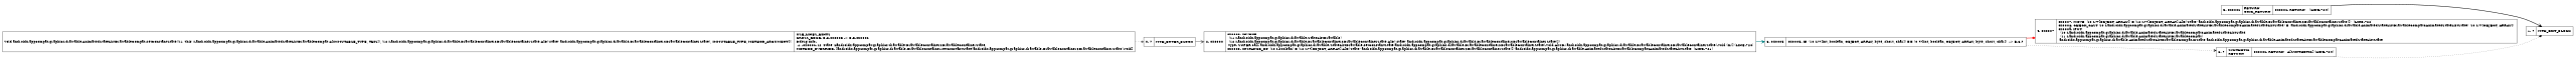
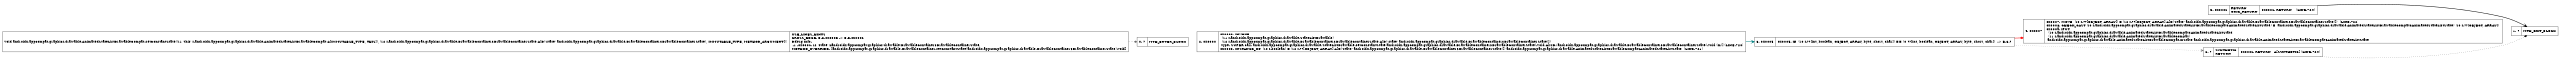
  digraph {
    rankdir=LR
    node [shape=record]
    edge [arrowhead=vee color=gray40 style=bold]
    n1 [label="{0\:\ ?|MTH_ENTER_BLOCK\l}"]
    n2 [label="{2\:\ 0x0000|0x0000: INVOKE  \l  (r1 I:androidx.appcompat.graphics.drawable.StateListDrawable)\l  (r2 I:androidx.appcompat.graphics.drawable.DrawableContainer$DrawableContainerState A[D('state' androidx.appcompat.graphics.drawable.DrawableContainer$DrawableContainerState)])\l type: SUPER call: androidx.appcompat.graphics.drawable.StateListDrawable.setConstantState(androidx.appcompat.graphics.drawable.DrawableContainer$DrawableContainerState):void A[MD:(androidx.appcompat.graphics.drawable.DrawableContainer$DrawableContainerState):void (m)] (LINE:720)\l0x0003: INSTANCE_OF  (r0 I:boolean) = (r2 I:??[OBJECT, ARRAY] A[D('state' androidx.appcompat.graphics.drawable.DrawableContainer$DrawableContainerState)]) androidx.appcompat.graphics.drawable.AnimatedStateListDrawableCompat$AnimatedStateListState  (LINE:721)\l}"]
    n3 [label="{3\:\ 0x0005|0x0005: IF  (r0 I:??[int, boolean, OBJECT, ARRAY, byte, short, char]) == (0 ??[int, boolean, OBJECT, ARRAY, byte, short, char])  \-\> B:6:? \l}"]
    n4 [label="{4\:\ 0x0007|0x0007: MOVE  (r0 I:??[OBJECT, ARRAY]) = (r2 I:??[OBJECT, ARRAY] A[D('state' androidx.appcompat.graphics.drawable.DrawableContainer$DrawableContainerState)])  (LINE:722)\l0x0008: CHECK_CAST (r0 I:androidx.appcompat.graphics.drawable.AnimatedStateListDrawableCompat$AnimatedStateListState) = (androidx.appcompat.graphics.drawable.AnimatedStateListDrawableCompat$AnimatedStateListState) (r0 I:??[OBJECT, ARRAY]) \l0x000a: IPUT  \l  (r0 I:androidx.appcompat.graphics.drawable.AnimatedStateListDrawableCompat$AnimatedStateListState)\l  (r1 I:androidx.appcompat.graphics.drawable.AnimatedStateListDrawableCompat)\l androidx.appcompat.graphics.drawable.AnimatedStateListDrawableCompat.mState androidx.appcompat.graphics.drawable.AnimatedStateListDrawableCompat$AnimatedStateListState \l}"]
    n5 [label="{6\:\ ?|SYNTHETIC\lRETURN\l|0x000c: RETURN   A[SYNTHETIC] (LINE:724)\l}"]
    n6 [label="{1\:\ ?|MTH_EXIT_BLOCK\l}"]
    n7 [label="{5\:\ 0x000c|RETURN\lORIG_RETURN\l|0x000c: RETURN    (LINE:724)\l}"]
    n8 [label="{void androidx.appcompat.graphics.drawable.AnimatedStateListDrawableCompat.setConstantState((r1 'this' I:androidx.appcompat.graphics.drawable.AnimatedStateListDrawableCompat A[IMMUTABLE_TYPE, THIS]), (r2 I:androidx.appcompat.graphics.drawable.DrawableContainer$DrawableContainerState A[D('state' androidx.appcompat.graphics.drawable.DrawableContainer$DrawableContainerState), IMMUTABLE_TYPE, METHOD_ARGUMENT]))  | USE_LINES_HINTS\lCROSS_EDGE: B:3:0x0005 \-\> B:5:0x000c\lDebug Info:\l  \-1 \-0x000c: r2 'state' Landroidx\/appcompat\/graphics\/drawable\/DrawableContainer$DrawableContainerState;\lMETHOD_OVERRIDE: [androidx.appcompat.graphics.drawable.DrawableContainer.setConstantState(androidx.appcompat.graphics.drawable.DrawableContainer$DrawableContainerState):void]\l}"]
-   n1 -> n2
    n2 -> n3 [color=teal]
    n3 -> n4 [arrowhead=diamond color=red]
-   n3 -> n5 [color=black style=dotted]
+   n3 -> n5 [style=dotted]
    n5 -> n6 [arrowhead=diamond color=black style=dotted]
    n7 -> n6 [color=black]
    n8 -> n1 [arrowhead=diamond style=dashed]
  }
